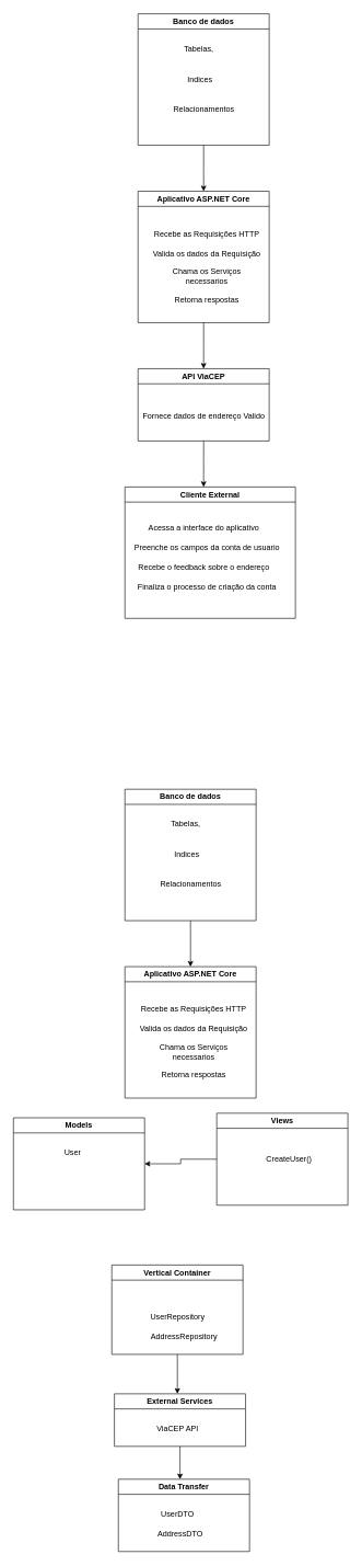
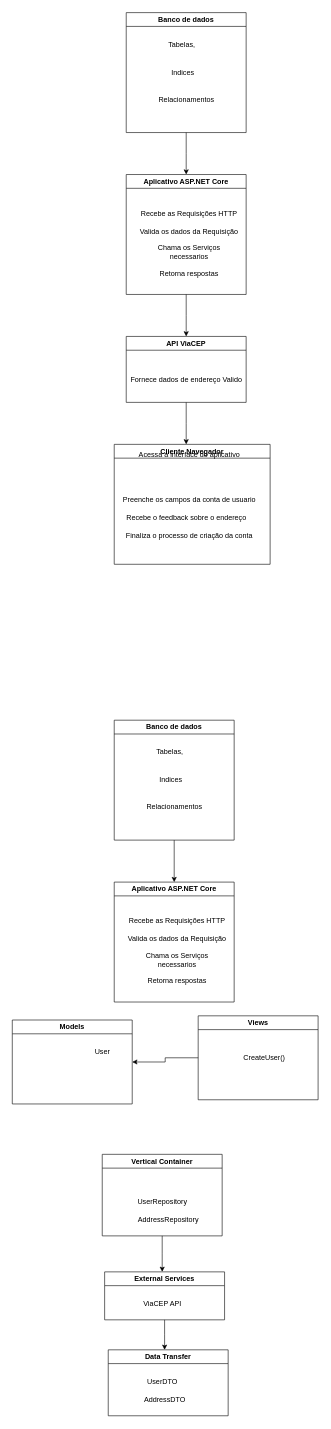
  <mxCell id="0" />
  <mxCell id="1" parent="0" />
  <mxCell id="2" style="edgeStyle=orthogonalEdgeStyle;rounded=0;orthogonalLoop=1;jettySize=auto;html=1;exitX=0.5;exitY=1;exitDx=0;exitDy=0;" edge="1" parent="1" source="3"><mxGeometry relative="1" as="geometry"><mxPoint x="310" y="290" as="targetPoint" /></mxGeometry></mxCell>
  <mxCell id="3" value="Banco de dados" style="swimlane;whiteSpace=wrap;html=1;" vertex="1" parent="1"><mxGeometry x="210" y="20" width="200" height="200" as="geometry" /></mxCell>
  <mxCell id="4" value="Indices" style="text;html=1;align=center;verticalAlign=middle;resizable=0;points=[];autosize=1;strokeColor=none;fillColor=none;" vertex="1" parent="3"><mxGeometry x="64" y="85" width="60" height="30" as="geometry" /></mxCell>
  <mxCell id="5" value="Tabelas,&amp;nbsp;" style="text;html=1;align=center;verticalAlign=middle;resizable=0;points=[];autosize=1;strokeColor=none;fillColor=none;" vertex="1" parent="3"><mxGeometry x="59" y="38" width="70" height="30" as="geometry" /></mxCell>
  <mxCell id="6" value="Relacionamentos" style="text;html=1;align=center;verticalAlign=middle;resizable=0;points=[];autosize=1;strokeColor=none;fillColor=none;" vertex="1" parent="3"><mxGeometry x="40" y="130" width="120" height="30" as="geometry" /></mxCell>
  <mxCell id="7" style="edgeStyle=orthogonalEdgeStyle;rounded=0;orthogonalLoop=1;jettySize=auto;html=1;exitX=0.5;exitY=1;exitDx=0;exitDy=0;" edge="1" parent="1" source="8"><mxGeometry relative="1" as="geometry"><mxPoint x="310" y="560" as="targetPoint" /></mxGeometry></mxCell>
  <mxCell id="8" value="Aplicativo ASP.NET Core " style="swimlane;whiteSpace=wrap;html=1;" vertex="1" parent="1"><mxGeometry x="210" y="290" width="200" height="200" as="geometry" /></mxCell>
  <mxCell id="9" value="Recebe as Requisições HTTP" style="text;html=1;strokeColor=none;fillColor=none;align=center;verticalAlign=middle;whiteSpace=wrap;rounded=0;" vertex="1" parent="8"><mxGeometry x="20" y="50" width="170" height="30" as="geometry" /></mxCell>
  <mxCell id="10" value="Valida os dados da Requisição" style="text;html=1;strokeColor=none;fillColor=none;align=center;verticalAlign=middle;whiteSpace=wrap;rounded=0;" vertex="1" parent="8"><mxGeometry x="20" y="80" width="170" height="30" as="geometry" /></mxCell>
  <mxCell id="11" value="Retorna respostas" style="text;html=1;strokeColor=none;fillColor=none;align=center;verticalAlign=middle;whiteSpace=wrap;rounded=0;" vertex="1" parent="8"><mxGeometry x="20" y="150" width="170" height="30" as="geometry" /></mxCell>
  <mxCell id="12" value="Chama os Serviços necessarios" style="text;html=1;strokeColor=none;fillColor=none;align=center;verticalAlign=middle;whiteSpace=wrap;rounded=0;" vertex="1" parent="8"><mxGeometry x="20" y="115" width="170" height="30" as="geometry" /></mxCell>
  <mxCell id="13" style="edgeStyle=orthogonalEdgeStyle;rounded=0;orthogonalLoop=1;jettySize=auto;html=1;" edge="1" parent="1" source="14"><mxGeometry relative="1" as="geometry"><mxPoint x="310" y="740" as="targetPoint" /></mxGeometry></mxCell>
  <mxCell id="14" value="API ViaCEP" style="swimlane;whiteSpace=wrap;html=1;" vertex="1" parent="1"><mxGeometry x="210" y="560" width="200" height="110" as="geometry" /></mxCell>
  <mxCell id="15" value="Fornece dados de endereço Valido" style="text;html=1;align=center;verticalAlign=middle;resizable=0;points=[];autosize=1;strokeColor=none;fillColor=none;" vertex="1" parent="1"><mxGeometry x="205" y="618" width="210" height="30" as="geometry" /></mxCell>
- <mxCell id="16" value="Cliente External" style="swimlane;whiteSpace=wrap;html=1;" vertex="1" parent="1"><mxGeometry x="190" y="740" width="260" height="200" as="geometry" /></mxCell>
+ <mxCell id="16" value="Cliente Navegador" style="swimlane;whiteSpace=wrap;html=1;" vertex="1" parent="1"><mxGeometry x="190" y="740" width="260" height="200" as="geometry" /></mxCell>
  <mxCell id="17" value="Preenche os campos da conta de usuario" style="text;html=1;align=center;verticalAlign=middle;resizable=0;points=[];autosize=1;strokeColor=none;fillColor=none;" vertex="1" parent="16"><mxGeometry x="5" y="78" width="240" height="30" as="geometry" /></mxCell>
  <mxCell id="18" value="Recebe o feedback sobre o endereço" style="text;html=1;align=center;verticalAlign=middle;resizable=0;points=[];autosize=1;strokeColor=none;fillColor=none;" vertex="1" parent="16"><mxGeometry x="10" y="108" width="220" height="30" as="geometry" /></mxCell>
  <mxCell id="19" value="Finaliza o processo de criação da conta" style="text;html=1;align=center;verticalAlign=middle;resizable=0;points=[];autosize=1;strokeColor=none;fillColor=none;" vertex="1" parent="16"><mxGeometry x="10" y="138" width="230" height="30" as="geometry" /></mxCell>
- <mxCell id="20" value="Acessa a interface do aplicativo" style="text;html=1;align=center;verticalAlign=middle;resizable=0;points=[];autosize=1;strokeColor=none;fillColor=none;" vertex="1" parent="1"><mxGeometry x="215" y="788" width="190" height="30" as="geometry" /></mxCell>
+ <mxCell id="20" value="Acessa a interface do aplicativo" style="text;html=1;align=center;verticalAlign=middle;resizable=0;points=[];autosize=1;strokeColor=none;fillColor=none;" vertex="1" parent="1"><mxGeometry x="220" y="743" width="190" height="30" as="geometry" /></mxCell>
  <mxCell id="21" style="edgeStyle=orthogonalEdgeStyle;rounded=0;orthogonalLoop=1;jettySize=auto;html=1;exitX=0.5;exitY=1;exitDx=0;exitDy=0;" edge="1" parent="1" source="22" target="26"><mxGeometry relative="1" as="geometry" /></mxCell>
  <mxCell id="22" value="Banco de dados" style="swimlane;whiteSpace=wrap;html=1;" vertex="1" parent="1"><mxGeometry x="190" y="1200" width="200" height="200" as="geometry" /></mxCell>
  <mxCell id="23" value="Indices" style="text;html=1;align=center;verticalAlign=middle;resizable=0;points=[];autosize=1;strokeColor=none;fillColor=none;" vertex="1" parent="22"><mxGeometry x="64" y="85" width="60" height="30" as="geometry" /></mxCell>
  <mxCell id="24" value="Tabelas,&amp;nbsp;" style="text;html=1;align=center;verticalAlign=middle;resizable=0;points=[];autosize=1;strokeColor=none;fillColor=none;" vertex="1" parent="22"><mxGeometry x="59" y="38" width="70" height="30" as="geometry" /></mxCell>
  <mxCell id="25" value="Relacionamentos" style="text;html=1;align=center;verticalAlign=middle;resizable=0;points=[];autosize=1;strokeColor=none;fillColor=none;" vertex="1" parent="22"><mxGeometry x="40" y="130" width="120" height="30" as="geometry" /></mxCell>
  <mxCell id="26" value="Aplicativo ASP.NET Core " style="swimlane;whiteSpace=wrap;html=1;" vertex="1" parent="1"><mxGeometry x="190" y="1470" width="200" height="200" as="geometry" /></mxCell>
  <mxCell id="27" value="Recebe as Requisições HTTP" style="text;html=1;strokeColor=none;fillColor=none;align=center;verticalAlign=middle;whiteSpace=wrap;rounded=0;" vertex="1" parent="26"><mxGeometry x="20" y="50" width="170" height="30" as="geometry" /></mxCell>
  <mxCell id="28" value="Valida os dados da Requisição" style="text;html=1;strokeColor=none;fillColor=none;align=center;verticalAlign=middle;whiteSpace=wrap;rounded=0;" vertex="1" parent="26"><mxGeometry x="20" y="80" width="170" height="30" as="geometry" /></mxCell>
  <mxCell id="29" value="Retorna respostas" style="text;html=1;strokeColor=none;fillColor=none;align=center;verticalAlign=middle;whiteSpace=wrap;rounded=0;" vertex="1" parent="26"><mxGeometry x="20" y="150" width="170" height="30" as="geometry" /></mxCell>
  <mxCell id="30" value="Chama os Serviços necessarios" style="text;html=1;strokeColor=none;fillColor=none;align=center;verticalAlign=middle;whiteSpace=wrap;rounded=0;" vertex="1" parent="26"><mxGeometry x="20" y="115" width="170" height="30" as="geometry" /></mxCell>
  <mxCell id="31" value="Models" style="swimlane;whiteSpace=wrap;html=1;" vertex="1" parent="1"><mxGeometry x="20" y="1700" width="200" height="140" as="geometry" /></mxCell>
- <mxCell id="32" value="User" style="text;html=1;align=center;verticalAlign=middle;resizable=0;points=[];autosize=1;strokeColor=none;fillColor=none;" vertex="1" parent="1"><mxGeometry x="85" y="1738" width="50" height="30" as="geometry" /></mxCell>
+ <mxCell id="32" value="User" style="text;html=1;align=center;verticalAlign=middle;resizable=0;points=[];autosize=1;strokeColor=none;fillColor=none;" vertex="1" parent="1"><mxGeometry x="145" y="1738" width="50" height="30" as="geometry" /></mxCell>
  <mxCell id="33" style="edgeStyle=orthogonalEdgeStyle;rounded=0;orthogonalLoop=1;jettySize=auto;html=1;" edge="1" parent="1" source="34" target="31"><mxGeometry relative="1" as="geometry" /></mxCell>
  <mxCell id="34" value="Views" style="swimlane;whiteSpace=wrap;html=1;" vertex="1" parent="1"><mxGeometry x="330" y="1693" width="200" height="140" as="geometry" /></mxCell>
  <mxCell id="35" value="CreateUser()" style="text;html=1;align=center;verticalAlign=middle;resizable=0;points=[];autosize=1;strokeColor=none;fillColor=none;" vertex="1" parent="1"><mxGeometry x="395" y="1748" width="90" height="30" as="geometry" /></mxCell>
  <mxCell id="36" style="edgeStyle=orthogonalEdgeStyle;rounded=0;orthogonalLoop=1;jettySize=auto;html=1;" edge="1" parent="1" source="37"><mxGeometry relative="1" as="geometry"><mxPoint x="270" y="2120" as="targetPoint" /></mxGeometry></mxCell>
  <mxCell id="37" value="Vertical Container" style="swimlane;whiteSpace=wrap;html=1;" vertex="1" parent="1"><mxGeometry x="170" y="1924" width="200" height="136" as="geometry" /></mxCell>
  <mxCell id="38" value="UserRepository" style="text;html=1;align=center;verticalAlign=middle;resizable=0;points=[];autosize=1;strokeColor=none;fillColor=none;" vertex="1" parent="37"><mxGeometry x="45" y="64" width="110" height="30" as="geometry" /></mxCell>
  <mxCell id="39" value="AddressRepository" style="text;html=1;align=center;verticalAlign=middle;resizable=0;points=[];autosize=1;strokeColor=none;fillColor=none;" vertex="1" parent="1"><mxGeometry x="220" y="2018" width="120" height="30" as="geometry" /></mxCell>
  <mxCell id="40" style="edgeStyle=orthogonalEdgeStyle;rounded=0;orthogonalLoop=1;jettySize=auto;html=1;exitX=0.5;exitY=1;exitDx=0;exitDy=0;" edge="1" parent="1" source="41"><mxGeometry relative="1" as="geometry"><mxPoint x="274" y="2250" as="targetPoint" /></mxGeometry></mxCell>
  <mxCell id="41" value="External Services" style="swimlane;whiteSpace=wrap;html=1;" vertex="1" parent="1"><mxGeometry x="174" y="2120" width="200" height="80" as="geometry" /></mxCell>
  <mxCell id="42" value="ViaCEP API" style="text;html=1;align=center;verticalAlign=middle;resizable=0;points=[];autosize=1;strokeColor=none;fillColor=none;" vertex="1" parent="1"><mxGeometry x="225" y="2158" width="90" height="30" as="geometry" /></mxCell>
  <mxCell id="43" value="Data Transfer" style="swimlane;whiteSpace=wrap;html=1;" vertex="1" parent="1"><mxGeometry x="180" y="2250" width="200" height="110" as="geometry" /></mxCell>
  <mxCell id="44" value="AddressDTO" style="text;html=1;align=center;verticalAlign=middle;resizable=0;points=[];autosize=1;strokeColor=none;fillColor=none;" vertex="1" parent="43"><mxGeometry x="49" y="68" width="90" height="30" as="geometry" /></mxCell>
  <mxCell id="45" value="UserDTO" style="text;html=1;align=center;verticalAlign=middle;resizable=0;points=[];autosize=1;strokeColor=none;fillColor=none;" vertex="1" parent="1"><mxGeometry x="235" y="2288" width="70" height="30" as="geometry" /></mxCell>
